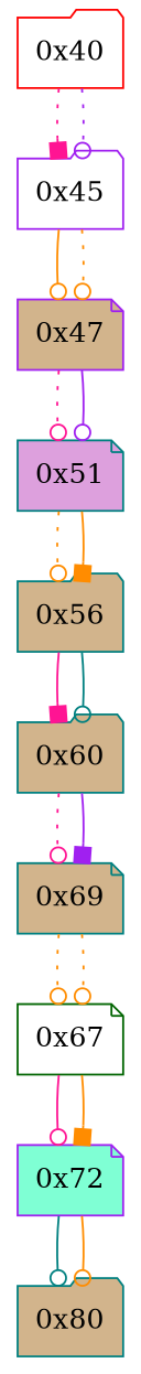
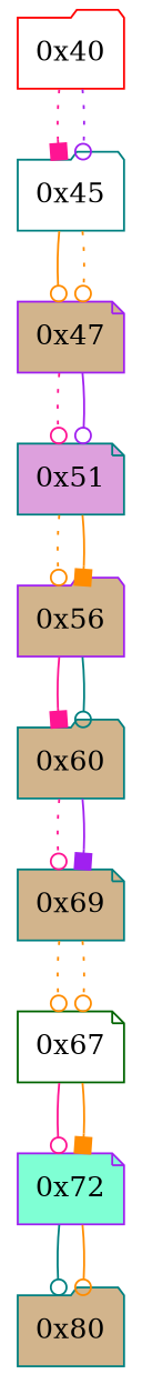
  digraph {
    node [color=teal fillcolor=tan shape=folder style=filled]
    edge [arrowhead=odot color=darkorange style=solid]
    n1 [color=red fillcolor=white label="0x40"]
-   n2 [color=purple fillcolor=white label="0x45"]
+   n2 [fillcolor=white label="0x45"]
    n3 [color=purple label="0x47" shape=note]
    n4 [fillcolor=plum label="0x51" shape=note]
-   n5 [label="0x56"]
+   n5 [color=purple label="0x56"]
    n6 [label="0x60"]
    n7 [label="0x69" shape=note]
    n8 [color=darkgreen fillcolor=white label="0x67" shape=note]
    n9 [color=purple fillcolor=aquamarine label="0x72" shape=note]
    n10 [label="0x80"]
    n1 -> n2 [arrowhead=box color=deeppink style=dotted]
    n1 -> n2 [color=purple style=dotted]
    n2 -> n3
    n2 -> n3 [style=dotted]
    n3 -> n4 [color=deeppink style=dotted]
    n3 -> n4 [color=purple]
    n4 -> n5 [style=dotted]
    n4 -> n5 [arrowhead=box]
    n5 -> n6 [arrowhead=box color=deeppink]
    n5 -> n6 [color=teal]
    n6 -> n7 [color=deeppink style=dotted]
    n6 -> n7 [arrowhead=box color=purple]
    n7 -> n8 [style=dotted]
    n7 -> n8 [style=dotted]
    n8 -> n9 [color=deeppink]
    n8 -> n9 [arrowhead=box]
    n9 -> n10 [color=teal]
    n9 -> n10
  }
